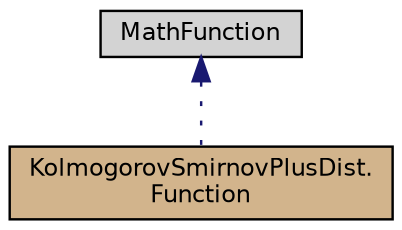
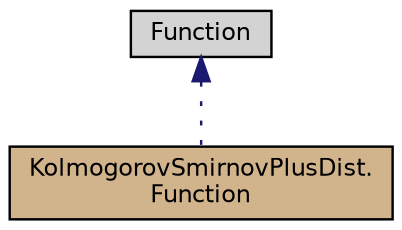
  digraph {
    node [color=black fontname=Helvetica fontsize=10 shape=record style=filled]
    n1 [fillcolor=tan fontcolor=black height=0.2 label="KolmogorovSmirnovPlusDist.\lFunction" width=0.4]
-   n2 [height=0.2 label=MathFunction width=0.4 fillcolor=lightgrey]
+   n2 [height=0.2 label=Function width=0.4 fillcolor=lightgrey]
    n2 -> n1 [color=midnightblue dir=back fontname=Helvetica fontsize=10 labelfontname=Helvetica labelfontsize=10 style=dotted]
  }
